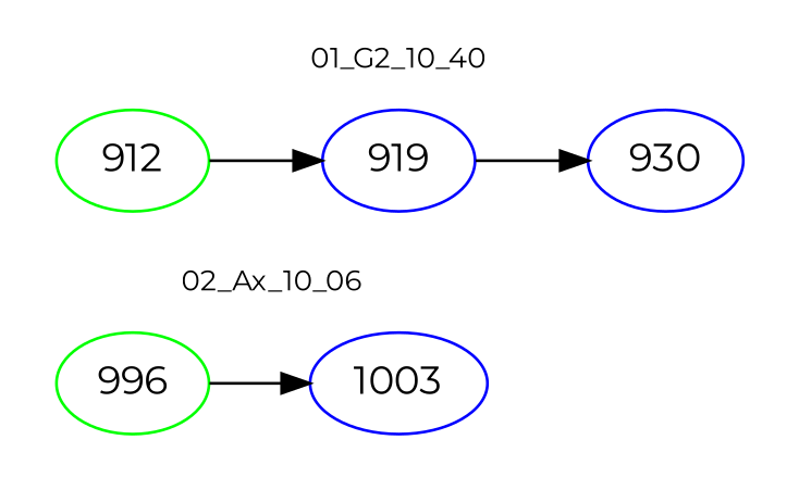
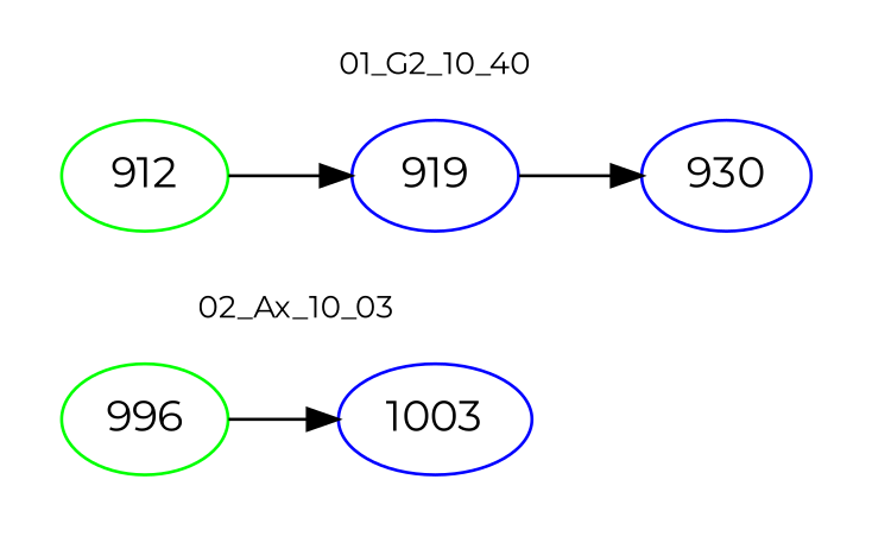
  digraph {
    fontname=Montserrat
    rankdir=LR
    node [color=blue fontname=Montserrat]
    edge [color=black fontname=Montserrat]
    n1 [color=green label=996]
    n2 [label=1003]
    n3 [color=green label=912]
    n4 [label=919]
    n5 [label=930]
    subgraph cluster_1 {
      color=white
      fontsize=10
-     label="02_Ax_10_06"
+     label="02_Ax_10_03"
      n1
      n2
    }
    subgraph cluster_2 {
      color=white
      fontsize=10
      label="01_G2_10_40"
      n3
      n4
      n5
    }
    n1 -> n2
    n3 -> n4
    n4 -> n5
  }
